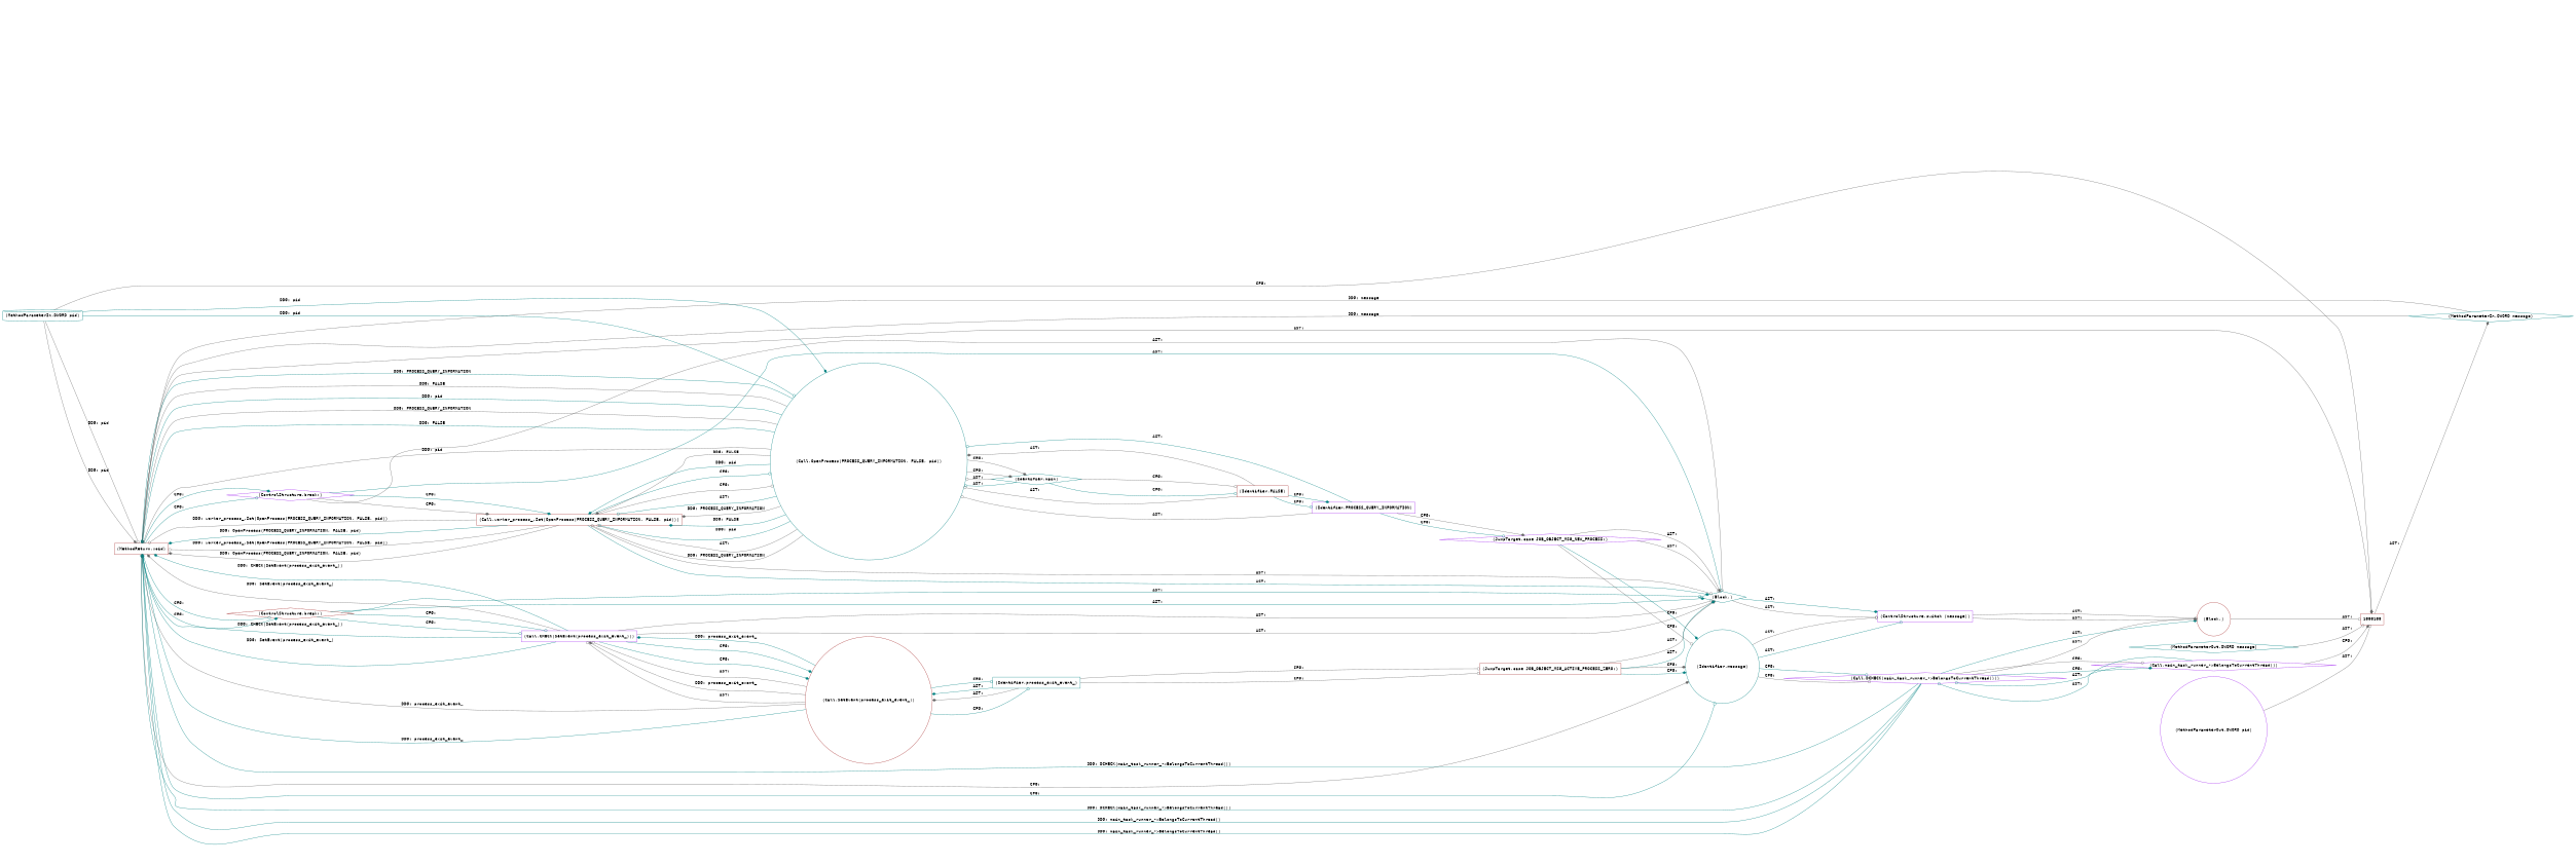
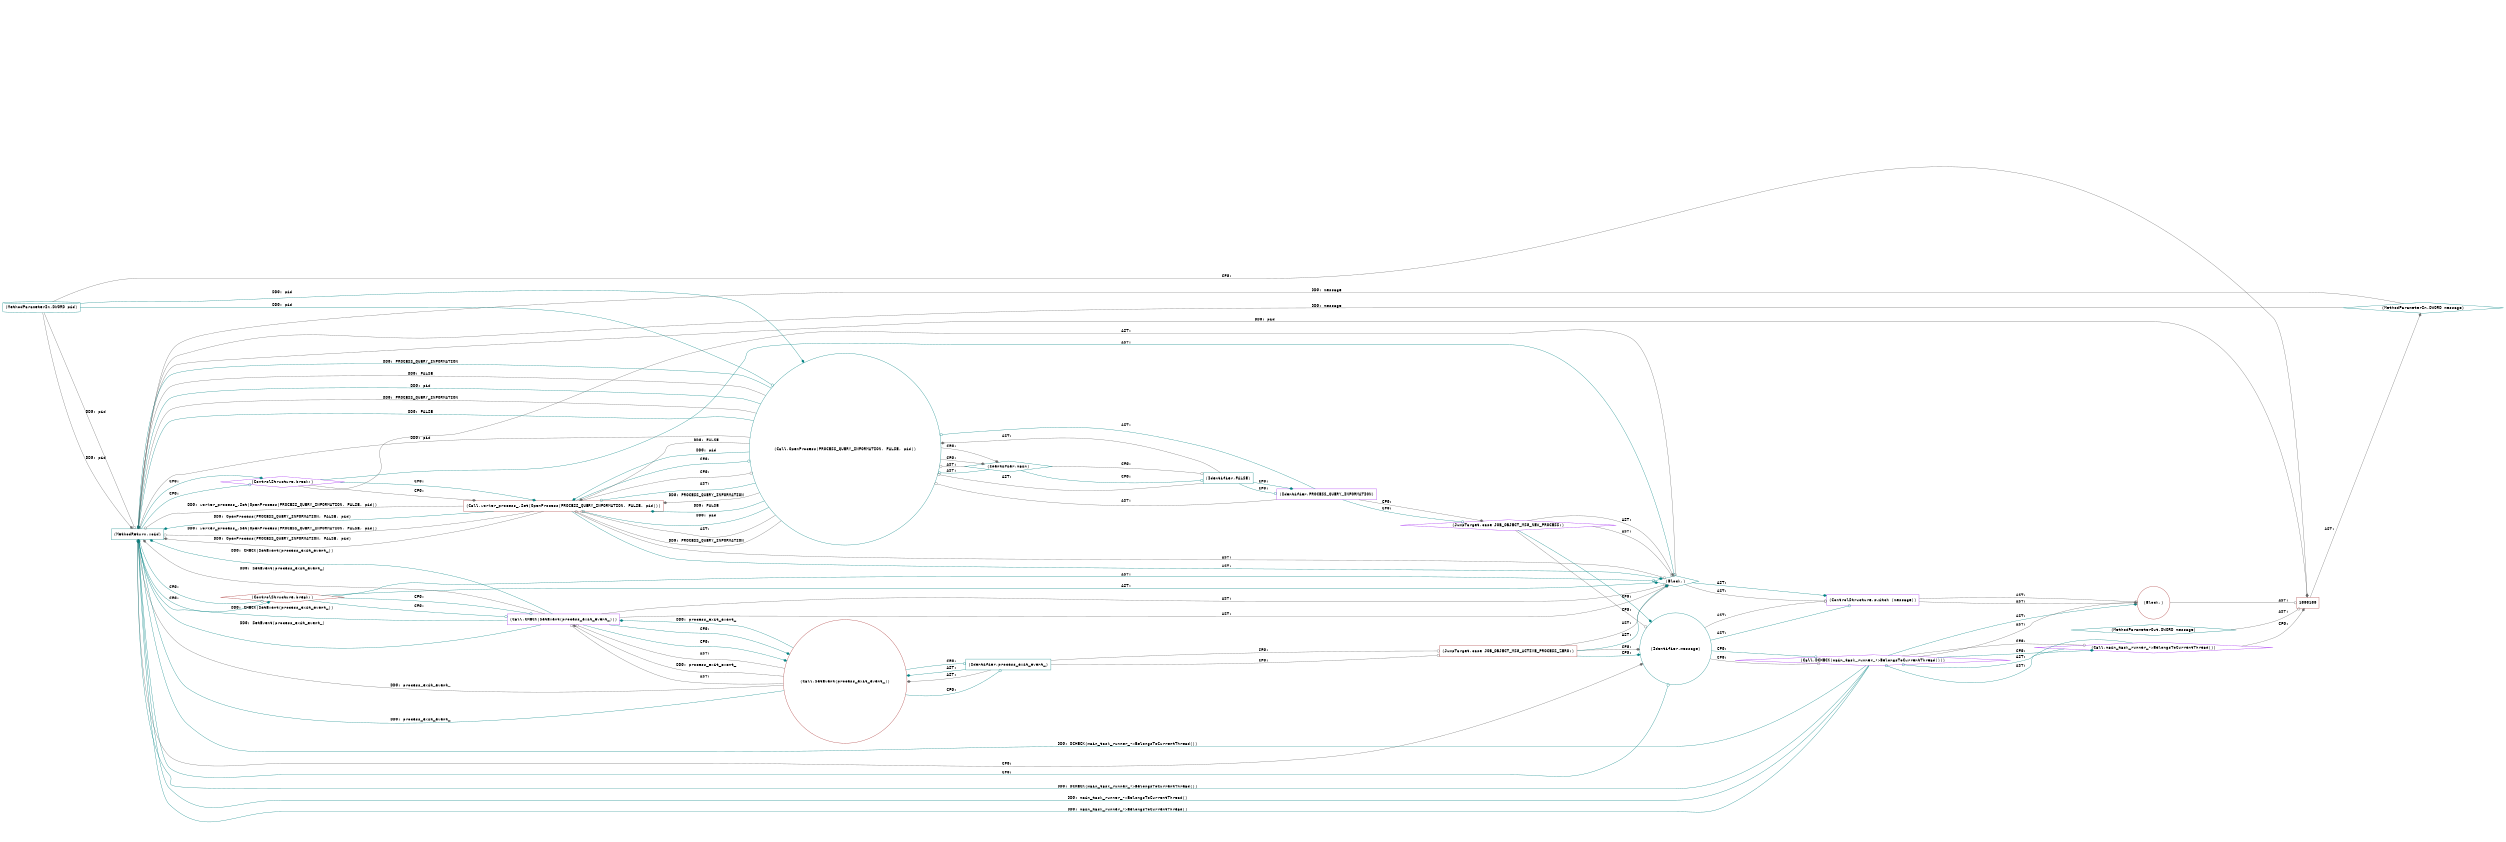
  digraph {
    fontname="DejaVu Sans Mono"
    rankdir=LR
    node [color=teal fontname="DejaVu Sans Mono" shape=box]
    edge [arrowhead=odot color=gray40 fontname="DejaVu Sans Mono"]
-   n1 [color=brown label="(MethodReturn,void)"]
+   n1 [label="(MethodReturn,void)"]
    n2 [color=purple label="(ControlStructure,break;)" shape=diamond]
    n3 [label="(Identifier,message)" shape=circle]
    n4 [color=brown label="(ControlStructure,break;)" shape=diamond]
    1000100 [color=brown]
    n6 [label="(Block,)" shape=diamond]
    n7 [color=brown label="(Call,worker_process_.Set(OpenProcess(PROCESS_QUERY_INFORMATION, FALSE, pid)))"]
    n8 [color=purple label="(Call,DCHECK(main_task_runner_->BelongsToCurrentThread()))" shape=diamond]
    n9 [color=purple label="(ControlStructure,switch (message))"]
    n10 [color=purple label="(Call,CHECK(SetEvent(process_exit_event_)))"]
    n11 [label="(MethodParameterIn,DWORD message)" shape=diamond]
    n12 [label="(MethodParameterOut,DWORD message)" shape=diamond]
    n13 [color=purple label="(JumpTarget,case JOB_OBJECT_MSG_NEW_PROCESS:)" shape=diamond]
    n14 [label="(Call,OpenProcess(PROCESS_QUERY_INFORMATION, FALSE, pid))" shape=circle]
    n15 [label="(Identifier,main)" shape=diamond]
-   n16 [color=brown label="(Identifier,FALSE)"]
+   n16 [label="(Identifier,FALSE)"]
    n17 [color=purple label="(Identifier,PROCESS_QUERY_INFORMATION)"]
    n18 [label="(MethodParameterIn,DWORD pid)" shape=cylinder]
-   n19 [color=purple label="(MethodParameterOut,DWORD pid)" shape=circle]
    n20 [color=brown label="(Block,)" shape=circle]
    n21 [color=purple label="(Call,main_task_runner_->BelongsToCurrentThread())" shape=diamond]
    n22 [color=brown label="(JumpTarget,case JOB_OBJECT_MSG_ACTIVE_PROCESS_ZERO:)"]
    n23 [color=brown label="(Call,SetEvent(process_exit_event_))" shape=circle]
    n24 [label="(Identifier,process_exit_event_)"]
    n1 -> n2 [arrowhead=diamond color=teal label="CFG: "]
    n1 -> n2 [color=teal label="CFG: "]
    n1 -> n3 [color=teal label="CFG: "]
    n1 -> n3 [arrowhead=diamond label="CFG: "]
    n1 -> n4 [color=teal label="CFG: "]
    n1 -> n4 [arrowhead=diamond color=teal label="CFG: "]
-   n1 -> 1000100 [arrowhead=diamond label="AST: "]
+   n1 -> 1000100 [arrowhead=diamond label="DDG: pid"]
    n2 -> n6 [label="AST: "]
    n2 -> n6 [color=teal label="AST: "]
    n2 -> n7 [arrowhead=diamond label="CFG: "]
    n2 -> n7 [arrowhead=diamond color=teal label="CFG: "]
    n3 -> n8 [label="CFG: "]
    n3 -> n8 [color=teal label="CFG: "]
    n3 -> n9 [label="AST: "]
    n3 -> n9 [color=teal label="AST: "]
    n4 -> n6 [arrowhead=diamond color=teal label="AST: "]
    n4 -> n6 [color=teal label="AST: "]
    n4 -> n10 [color=teal label="CFG: "]
    n4 -> n10 [color=teal label="CFG: "]
    1000100 -> n11 [arrowhead=diamond label="AST: "]
    n6 -> n9 [label="AST: "]
    n6 -> n9 [arrowhead=diamond color=teal label="AST: "]
    n7 -> n1 [label="DDG: worker_process_.Set(OpenProcess(PROCESS_QUERY_INFORMATION, FALSE, pid))"]
    n7 -> n1 [arrowhead=diamond label="DDG: OpenProcess(PROCESS_QUERY_INFORMATION, FALSE, pid)"]
    n7 -> n1 [label="DDG: worker_process_.Set(OpenProcess(PROCESS_QUERY_INFORMATION, FALSE, pid))"]
    n7 -> n1 [arrowhead=diamond color=teal label="DDG: OpenProcess(PROCESS_QUERY_INFORMATION, FALSE, pid)"]
    n7 -> n6 [arrowhead=diamond color=teal label="AST: "]
    n7 -> n6 [label="AST: "]
    n7 -> n14 [color=teal label="CFG: "]
    n7 -> n14 [label="CFG: "]
    n8 -> n1 [color=teal label="DDG: DCHECK(main_task_runner_->BelongsToCurrentThread())"]
    n8 -> n1 [color=teal label="DDG: main_task_runner_->BelongsToCurrentThread()"]
    n8 -> n1 [color=teal label="DDG: DCHECK(main_task_runner_->BelongsToCurrentThread())"]
    n8 -> n1 [arrowhead=diamond color=teal label="DDG: main_task_runner_->BelongsToCurrentThread()"]
    n8 -> n20 [arrowhead=diamond color=teal label="AST: "]
    n8 -> n20 [arrowhead=diamond label="AST: "]
    n8 -> n21 [label="CFG: "]
    n8 -> n21 [arrowhead=diamond color=teal label="CFG: "]
    n9 -> n20 [label="AST: "]
    n9 -> n20 [label="AST: "]
    n10 -> n1 [arrowhead=diamond color=teal label="DDG: CHECK(SetEvent(process_exit_event_))"]
    n10 -> n1 [arrowhead=diamond label="DDG: SetEvent(process_exit_event_)"]
    n10 -> n1 [color=teal label="DDG: CHECK(SetEvent(process_exit_event_))"]
    n10 -> n1 [arrowhead=diamond color=teal label="DDG: SetEvent(process_exit_event_)"]
    n10 -> n6 [label="AST: "]
    n10 -> n6 [arrowhead=diamond label="AST: "]
    n10 -> n23 [arrowhead=diamond color=teal label="CFG: "]
    n10 -> n23 [arrowhead=diamond color=teal label="CFG: "]
    n11 -> n1 [arrowhead=diamond label="DDG: message"]
    n11 -> n1 [arrowhead=diamond label="DDG: message"]
    n12 -> 1000100 [label="AST: "]
    n13 -> n3 [label="CFG: "]
    n13 -> n3 [arrowhead=diamond color=teal label="CFG: "]
    n13 -> n6 [arrowhead=diamond label="AST: "]
    n13 -> n6 [label="AST: "]
    n14 -> n1 [arrowhead=diamond color=teal label="DDG: PROCESS_QUERY_INFORMATION"]
    n14 -> n1 [arrowhead=diamond label="DDG: FALSE"]
    n14 -> n1 [arrowhead=diamond color=teal label="DDG: pid"]
    n14 -> n1 [label="DDG: PROCESS_QUERY_INFORMATION"]
    n14 -> n1 [color=teal label="DDG: FALSE"]
    n14 -> n1 [label="DDG: pid"]
    n14 -> n7 [color=teal label="AST: "]
    n14 -> n7 [arrowhead=diamond label="DDG: PROCESS_QUERY_INFORMATION"]
    n14 -> n7 [arrowhead=diamond color=teal label="DDG: FALSE"]
    n14 -> n7 [color=teal label="DDG: pid"]
    n14 -> n7 [label="AST: "]
    n14 -> n7 [label="DDG: PROCESS_QUERY_INFORMATION"]
    n14 -> n7 [arrowhead=diamond label="DDG: FALSE"]
    n14 -> n7 [arrowhead=diamond color=teal label="DDG: pid"]
    n14 -> n15 [arrowhead=diamond label="CFG: "]
    n14 -> n15 [arrowhead=diamond label="CFG: "]
    n15 -> n14 [label="AST: "]
    n15 -> n14 [color=teal label="AST: "]
    n15 -> n16 [label="CFG: "]
    n15 -> n16 [color=teal label="CFG: "]
    n16 -> n14 [arrowhead=diamond label="AST: "]
    n16 -> n14 [label="AST: "]
    n16 -> n17 [arrowhead=diamond color=teal label="CFG: "]
    n16 -> n17 [color=teal label="CFG: "]
    n17 -> n13 [arrowhead=diamond label="CFG: "]
    n17 -> n13 [color=teal label="CFG: "]
    n17 -> n14 [color=teal label="AST: "]
    n17 -> n14 [label="AST: "]
    n18 -> n1 [label="DDG: pid"]
    n18 -> n1 [arrowhead=diamond label="DDG: pid"]
    n18 -> 1000100 [arrowhead=diamond label="CFG: "]
    n18 -> n14 [arrowhead=diamond color=teal label="DDG: pid"]
    n18 -> n14 [color=teal label="DDG: pid"]
-   n19 -> 1000100 [label="AST: "]
    n20 -> 1000100 [label="AST: "]
    n21 -> 1000100 [arrowhead=diamond label="CFG: "]
    n21 -> n8 [color=teal label="AST: "]
    n21 -> n8 [color=teal label="AST: "]
    n22 -> n3 [arrowhead=diamond label="CFG: "]
    n22 -> n3 [arrowhead=diamond color=teal label="CFG: "]
    n22 -> n6 [arrowhead=diamond label="AST: "]
    n22 -> n6 [arrowhead=diamond color=teal label="AST: "]
    n23 -> n1 [label="DDG: process_exit_event_"]
    n23 -> n1 [color=teal label="DDG: process_exit_event_"]
    n23 -> n10 [label="AST: "]
    n23 -> n10 [arrowhead=diamond label="DDG: process_exit_event_"]
    n23 -> n10 [label="AST: "]
    n23 -> n10 [arrowhead=diamond color=teal label="DDG: process_exit_event_"]
    n23 -> n24 [color=teal label="CFG: "]
    n23 -> n24 [color=teal label="CFG: "]
    n24 -> n22 [label="CFG: "]
    n24 -> n22 [label="CFG: "]
    n24 -> n23 [arrowhead=diamond color=teal label="AST: "]
    n24 -> n23 [arrowhead=diamond label="AST: "]
  }
